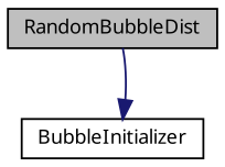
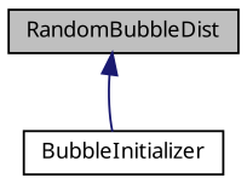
  digraph {
    fontname="Noto Sans"
    node [color=black fontname="Noto Sans" fontsize=10 shape=record style=filled]
    n1 [fillcolor=grey75 fontcolor=black height=0.2 label=RandomBubbleDist width=0.4]
    n2 [fillcolor=white height=0.2 label=BubbleInitializer width=0.4]
-   n2 -> n1 [color=midnightblue dir=back fontname="Noto Sans" fontsize=10 labelfontname=Helvetica labelfontsize=10 style=solid]
+   n1 -> n2 [color=midnightblue dir=back fontname="Noto Sans" fontsize=10 labelfontname=Helvetica labelfontsize=10 style=solid]
  }
